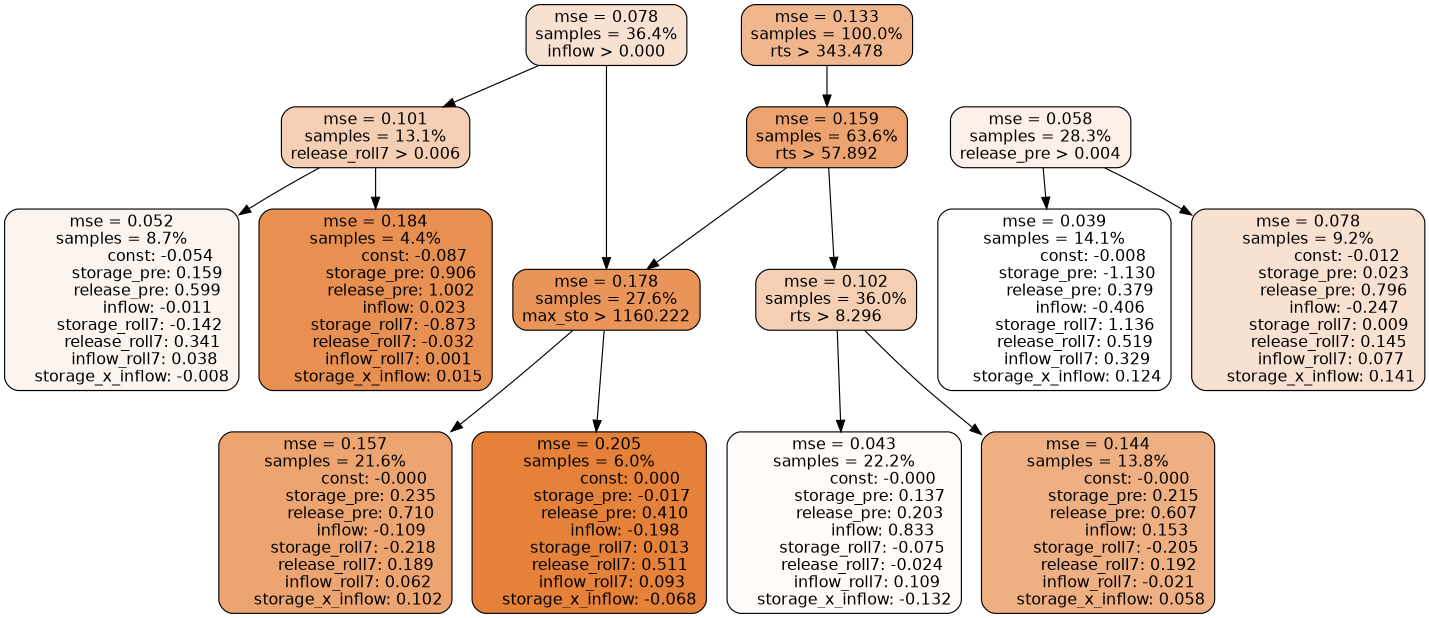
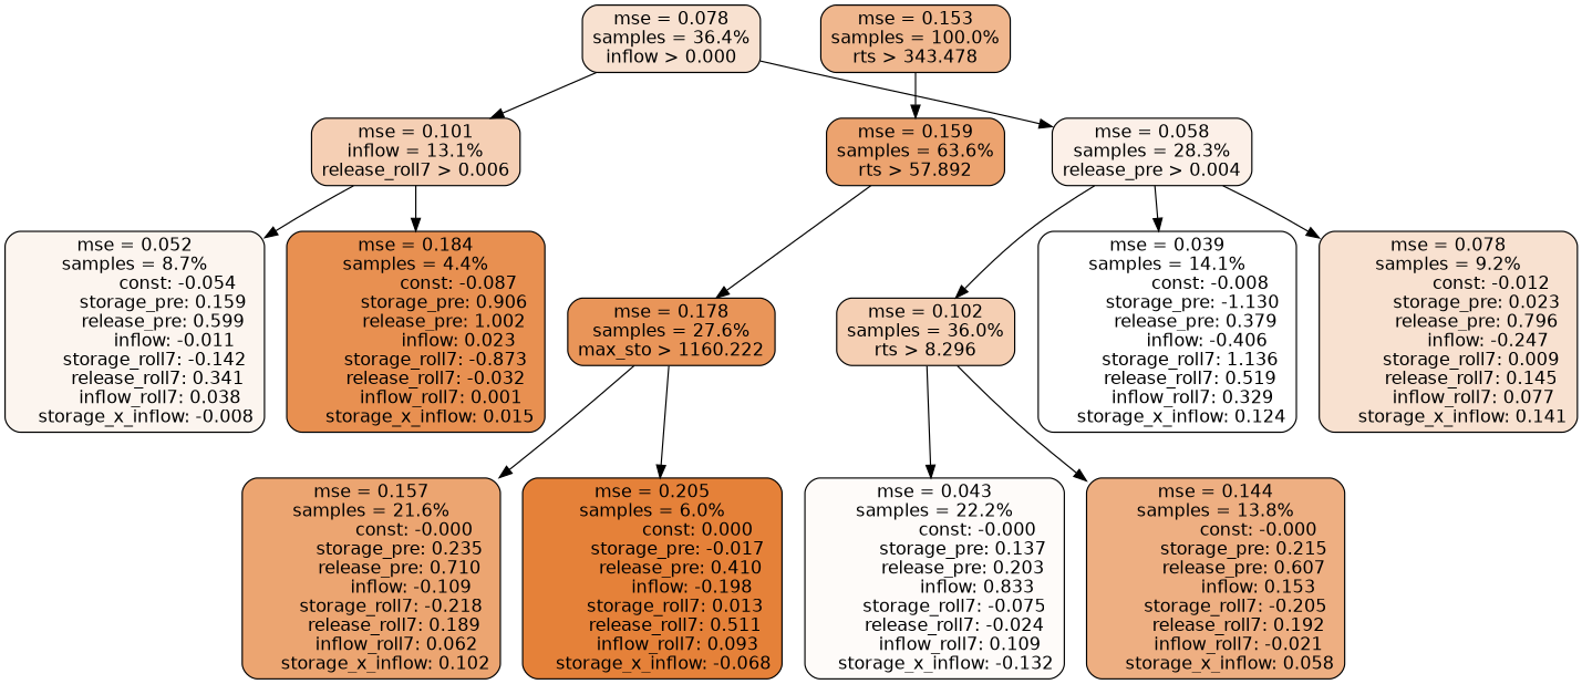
  digraph {
    node [color=black fillcolor="#f8e1d0" fontname=helvetica shape=rectangle style="filled, rounded"]
    edge [fontname=helvetica]
-   n1 [fillcolor="#f0b78e" label="mse = 0.133\nsamples = 100.0%\nrts > 343.478"]
+   n1 [fillcolor="#f0b78e" label="mse = 0.153\nsamples = 100.0%\nrts > 343.478"]
    n2 [fillcolor="#eca36f" label="mse = 0.159\nsamples = 63.6%\nrts > 57.892"]
    n3 [label="mse = 0.078\nsamples = 36.4%\ninflow > 0.000"]
    n4 [fillcolor="#fcf0e8" label="mse = 0.058\nsamples = 28.3%\nrelease_pre > 0.004"]
-   n5 [fillcolor="#f5cfb4" label="mse = 0.101\nsamples = 13.1%\nrelease_roll7 > 0.006"]
+   n5 [fillcolor="#f5cfb4" label="mse = 0.101\ninflow = 13.1%\nrelease_roll7 > 0.006"]
    n6 [fillcolor="#f5cfb3" label="mse = 0.102\nsamples = 36.0%\nrts > 8.296"]
    n7 [fillcolor="#e99559" label="mse = 0.178\nsamples = 27.6%\nmax_sto > 1160.222"]
    n8 [fillcolor="#ffffff" label="mse = 0.039\nsamples = 14.1%\n               const: -0.008\n         storage_pre: -1.130\n          release_pre: 0.379\n              inflow: -0.406\n        storage_roll7: 1.136\n        release_roll7: 0.519\n         inflow_roll7: 0.329\n     storage_x_inflow: 0.124"]
    n9 [label="mse = 0.078\nsamples = 9.2%\n               const: -0.012\n          storage_pre: 0.023\n          release_pre: 0.796\n              inflow: -0.247\n        storage_roll7: 0.009\n        release_roll7: 0.145\n         inflow_roll7: 0.077\n     storage_x_inflow: 0.141"]
    n10 [fillcolor="#fcf5ef" label="mse = 0.052\nsamples = 8.7%\n               const: -0.054\n          storage_pre: 0.159\n          release_pre: 0.599\n              inflow: -0.011\n       storage_roll7: -0.142\n        release_roll7: 0.341\n         inflow_roll7: 0.038\n    storage_x_inflow: -0.008"]
    n11 [fillcolor="#e89051" label="mse = 0.184\nsamples = 4.4%\n               const: -0.087\n          storage_pre: 0.906\n          release_pre: 1.002\n               inflow: 0.023\n       storage_roll7: -0.873\n       release_roll7: -0.032\n         inflow_roll7: 0.001\n     storage_x_inflow: 0.015"]
    n12 [fillcolor="#fefbf9" label="mse = 0.043\nsamples = 22.2%\n               const: -0.000\n          storage_pre: 0.137\n          release_pre: 0.203\n               inflow: 0.833\n       storage_roll7: -0.075\n       release_roll7: -0.024\n         inflow_roll7: 0.109\n    storage_x_inflow: -0.132"]
    n13 [fillcolor="#eeaf82" label="mse = 0.144\nsamples = 13.8%\n               const: -0.000\n          storage_pre: 0.215\n          release_pre: 0.607\n               inflow: 0.153\n       storage_roll7: -0.205\n        release_roll7: 0.192\n        inflow_roll7: -0.021\n     storage_x_inflow: 0.058"]
    n14 [fillcolor="#eca571" label="mse = 0.157\nsamples = 21.6%\n               const: -0.000\n          storage_pre: 0.235\n          release_pre: 0.710\n              inflow: -0.109\n       storage_roll7: -0.218\n        release_roll7: 0.189\n         inflow_roll7: 0.062\n     storage_x_inflow: 0.102"]
    n15 [fillcolor="#e58139" label="mse = 0.205\nsamples = 6.0%\n                const: 0.000\n         storage_pre: -0.017\n          release_pre: 0.410\n              inflow: -0.198\n        storage_roll7: 0.013\n        release_roll7: 0.511\n         inflow_roll7: 0.093\n    storage_x_inflow: -0.068"]
    n1 -> n2
-   n2 -> n6
+   n4 -> n6
    n2 -> n7
-   n3 -> n7
+   n3 -> n4
    n3 -> n5
    n4 -> n8
    n4 -> n9
    n5 -> n10
    n5 -> n11
    n6 -> n12
    n6 -> n13
    n7 -> n14
    n7 -> n15
  }
